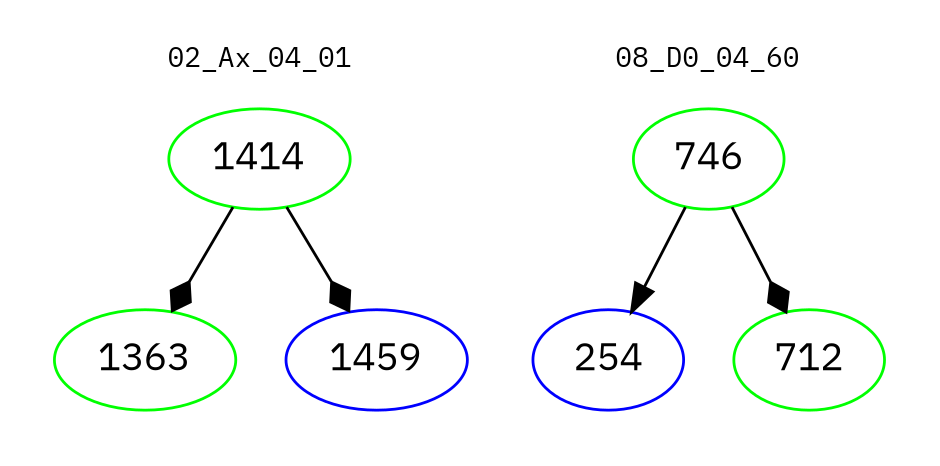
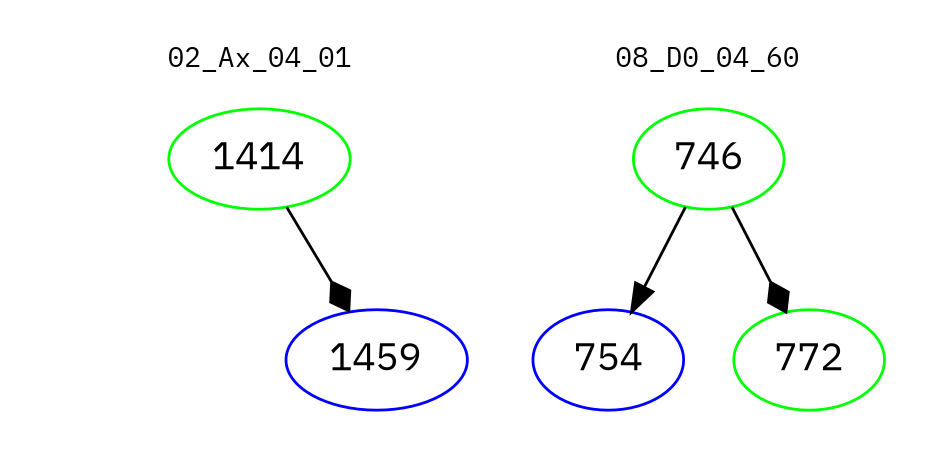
  digraph {
    fontname="IBM Plex Mono"
    node [color=green fontname="IBM Plex Mono"]
    edge [arrowhead=diamond color=black fontname="IBM Plex Mono"]
    n1 [label=1414]
-   n2 [label=1363]
    n3 [color=blue label=1459]
    n4 [label=746]
-   n5 [color=blue label=254]
-   n6 [label=712]
+   n5 [color=blue label=754]
+   n6 [label=772]
    subgraph cluster_1 {
      color=white
      fontsize=10
      label="02_Ax_04_01"
      n1
-     n2
      n3
    }
    subgraph cluster_2 {
      color=white
      fontsize=10
      label="08_D0_04_60"
      n4
      n5
      n6
    }
-   n1 -> n2
    n1 -> n3
    n4 -> n5 [arrowhead=normal]
    n4 -> n6
  }
